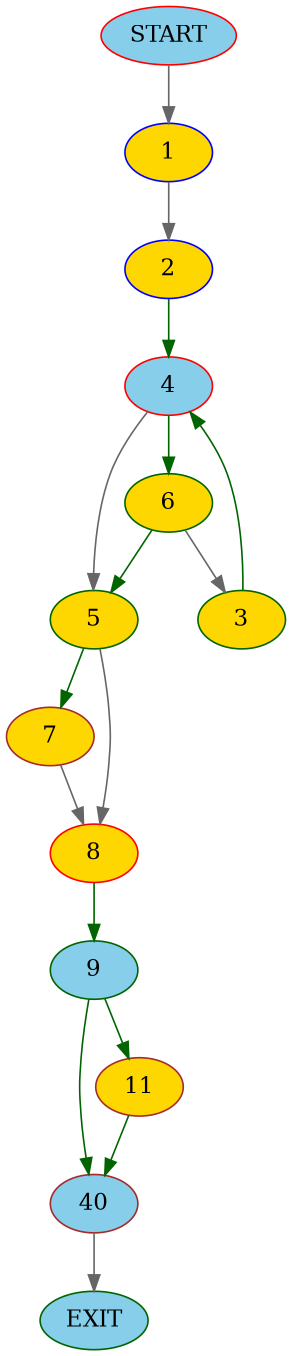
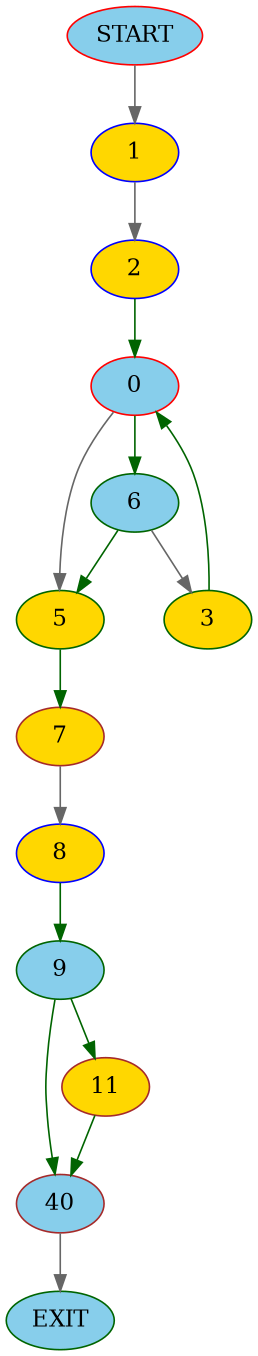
  digraph {
    node [color=darkgreen fillcolor=gold style=filled]
    edge [color=darkgreen]
    n1 [color=red fillcolor=skyblue label=START]
    1 [color=blue]
    2 [color=blue]
    n4 [fillcolor=skyblue label=EXIT]
-   4 [color=red fillcolor=skyblue]
+   4 [color=red fillcolor=skyblue label=0]
    3
    5
-   6
+   6 [fillcolor=skyblue]
    7 [color=brown]
-   8 [color=red]
+   8 [color=blue]
    9 [fillcolor=skyblue]
    n12 [color=brown fillcolor=skyblue label=40]
    11 [color=brown]
    n1 -> 1 [color=gray40]
    1 -> 2 [color=gray40]
    2 -> 4
    4 -> 5 [color=gray40]
    4 -> 6
    3 -> 4
    5 -> 7
-   5 -> 8 [color=gray40]
    6 -> 3 [color=gray40]
    6 -> 5
    7 -> 8 [color=gray40]
    8 -> 9
    9 -> n12
    9 -> 11
    n12 -> n4 [color=gray40]
    11 -> n12
  }
